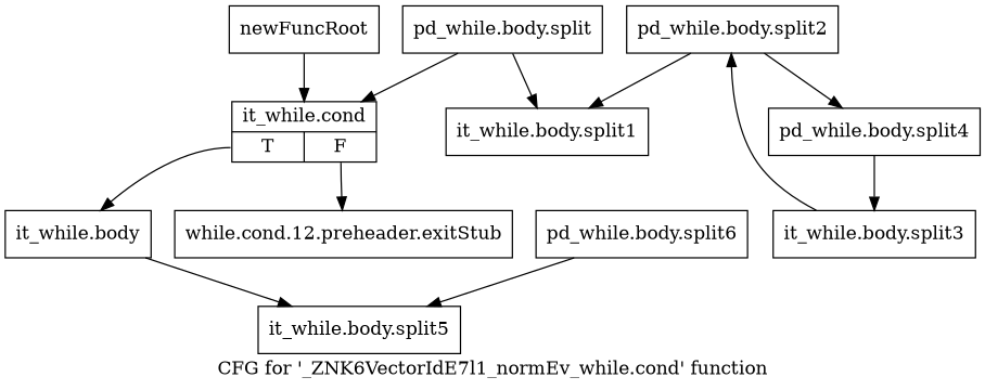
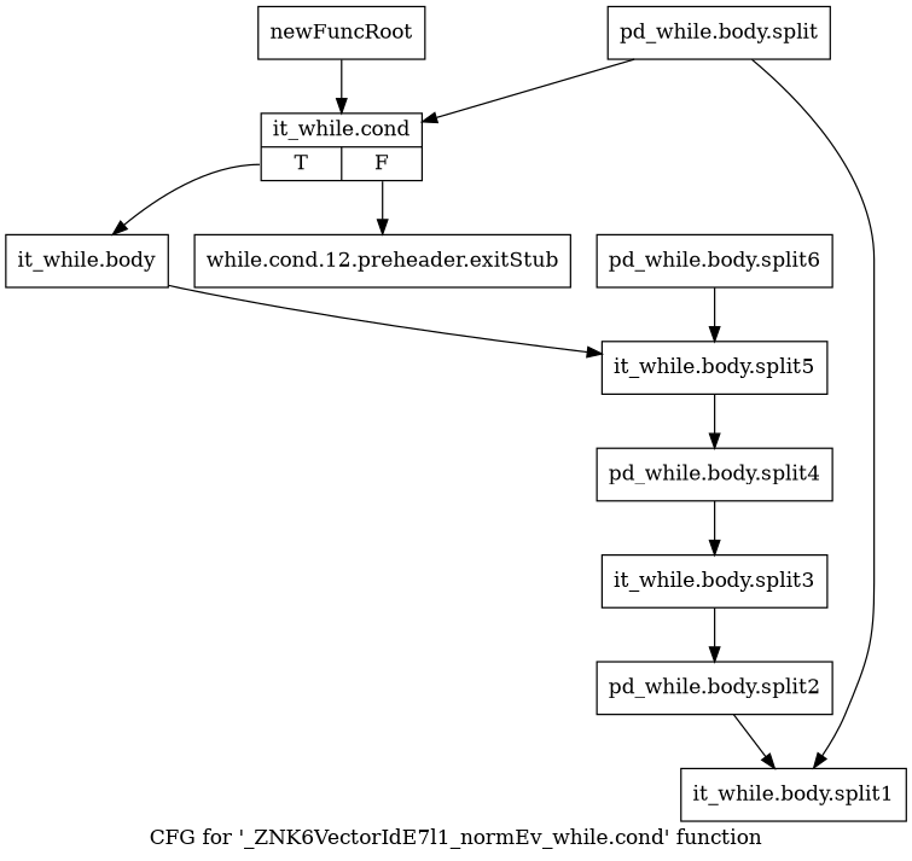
  digraph {
    label="CFG for '_ZNK6VectorIdE7l1_normEv_while.cond' function"
    node [shape=record]
    n1 [label="{newFuncRoot}"]
    n2 [label="{it_while.cond|{<s0>T|<s1>F}}"]
    n3 [label="{while.cond.12.preheader.exitStub}"]
    n4 [label="{it_while.body}"]
    n5 [label="{it_while.body.split5}"]
    n6 [label="{pd_while.body.split6}"]
    n7 [label="{pd_while.body.split4}"]
    n8 [label="{it_while.body.split3}"]
    n9 [label="{pd_while.body.split2}"]
    n10 [label="{it_while.body.split1}"]
    n11 [label="{pd_while.body.split}"]
    n1 -> n2
    n2 -> n3 [tailport=s1]
    n2 -> n4 [tailport=s0]
    n4 -> n5
-   n9 -> n7
+   n5 -> n7
    n6 -> n5
    n7 -> n8
    n8 -> n9
    n9 -> n10
    n11 -> n2
    n11 -> n10
  }
